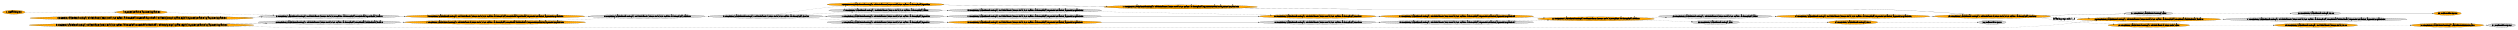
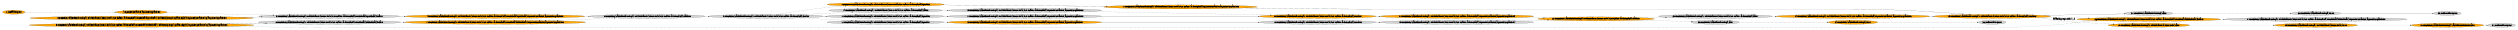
  strict digraph {
    rankdir=LR
    node [fillcolor=orange style=filled type=asymmetric_quantize]
    edge [style=dashed]
    n1 [label="0 /nncf_add_input_0" type=nncf_model_input]
    n2 [label="4 AsymmetricQuantizer/asymmetric_quantize_0"]
    "3 NNCF_RNN/StackedRNN[rnn_impl]/ModuleList[inners]/Recurrent[0]/LSTMCellForwardNNCF[cell]/NNCFLinear[input_linear]/linear_0" [fillcolor=lightgrey type=linear]
    "4 NNCF_RNN/StackedRNN[rnn_impl]/ModuleList[inners]/Recurrent[0]/LSTMCellForwardNNCF[cell]/NNCFLinear[input_linear]/AsymmetricQuantizer/asymmetric_quantize_0"
    "2 NNCF_RNN/StackedRNN[rnn_impl]/ModuleList[inners]/Recurrent[0]/LSTMCellForwardNNCF[cell]/NNCFLinear[input_linear]/ModuleDict[pre_ops]/UpdateWeight[0]/AsymmetricQuantizer[op]/asymmetric_quantize_0"
    "8 NNCF_RNN/StackedRNN[rnn_impl]/ModuleList[inners]/Recurrent[0]/LSTMCellForwardNNCF[cell]/__add___0" [fillcolor=lightgrey type=__add__]
    "9 NNCF_RNN/StackedRNN[rnn_impl]/ModuleList[inners]/Recurrent[0]/LSTMCellForwardNNCF[cell]/chunk_0" [fillcolor=lightgrey type=chunk]
    "6 NNCF_RNN/StackedRNN[rnn_impl]/ModuleList[inners]/Recurrent[0]/LSTMCellForwardNNCF[cell]/NNCFLinear[hidden_linear]/linear_0" [fillcolor=lightgrey type=linear]
    "5 NNCF_RNN/StackedRNN[rnn_impl]/ModuleList[inners]/Recurrent[0]/LSTMCellForwardNNCF[cell]/NNCFLinear[hidden_linear]/ModuleDict[pre_ops]/UpdateWeight[0]/AsymmetricQuantizer[op]/asymmetric_quantize_0"
    "26 NNCF_RNN/StackedRNN[rnn_impl]/ModuleList[inners]/Recurrent[0]/LSTMCellForwardNNCF[cell]/NNCFLinear[hidden_linear]/linear_0" [type=linear]
    "7 NNCF_RNN/StackedRNN[rnn_impl]/ModuleList[inners]/Recurrent[0]/LSTMCellForwardNNCF[cell]/NNCFLinear[hidden_linear]/AsymmetricQuantizer/asymmetric_quantize_0"
    "27 NNCF_RNN/StackedRNN[rnn_impl]/ModuleList[inners]/Recurrent[0]/LSTMCellForwardNNCF[cell]/NNCFLinear[hidden_linear]/AsymmetricQuantizer/asymmetric_quantize_0" [fillcolor=lightgrey]
    "10 NNCF_RNN/StackedRNN[rnn_impl]/ModuleList[inners]/Recurrent[0]/LSTMCellForwardNNCF[cell]/sigmoid_0" [fillcolor=lightgrey type=sigmoid]
    "12 NNCF_RNN/StackedRNN[rnn_impl]/ModuleList[inners]/Recurrent[0]/LSTMCellForwardNNCF[cell]/sigmoid_1" [fillcolor=lightgrey type=sigmoid]
    "14 NNCF_RNN/StackedRNN[rnn_impl]/ModuleList[inners]/Recurrent[0]/LSTMCellForwardNNCF[cell]/tanh_0" [fillcolor=lightgrey type=tanh]
    "16 NNCF_RNN/StackedRNN[rnn_impl]/ModuleList[inners]/Recurrent[0]/LSTMCellForwardNNCF[cell]/sigmoid_2" [type=sigmoid]
    "11 NNCF_RNN/StackedRNN[rnn_impl]/ModuleList[inners]/Recurrent[0]/LSTMCellForwardNNCF[cell]/AsymmetricQuantizer/asymmetric_quantize_0" [fillcolor=lightgrey]
    "13 NNCF_RNN/StackedRNN[rnn_impl]/ModuleList[inners]/Recurrent[0]/LSTMCellForwardNNCF[cell]/AsymmetricQuantizer/asymmetric_quantize_1"
    "15 NNCF_RNN/StackedRNN[rnn_impl]/ModuleList[inners]/Recurrent[0]/LSTMCellForwardNNCF[cell]/AsymmetricQuantizer/asymmetric_quantize_2" [fillcolor=lightgrey]
    "17 NNCF_RNN/StackedRNN[rnn_impl]/ModuleList[inners]/Recurrent[0]/LSTMCellForwardNNCF[cell]/AsymmetricQuantizer/asymmetric_quantize_3"
    "20 NNCF_RNN/StackedRNN[rnn_impl]/ModuleList[inners]/Recurrent[0]/LSTMCellForwardNNCF[cell]/__mul___1" [type=__mul__]
    "21 NNCF_RNN/StackedRNN[rnn_impl]/ModuleList[inners]/Recurrent[0]/LSTMCellForwardNNCF[cell]/AsymmetricQuantizer/asymmetric_quantize_5"
    "18 NNCF_RNN/StackedRNN[rnn_impl]/ModuleList[inners]/Recurrent[0]/LSTMCellForwardNNCF[cell]/__mul___0" [fillcolor=lightgrey type=__mul__]
    "19 NNCF_RNN/StackedRNN[rnn_impl]/ModuleList[inners]/Recurrent[0]/LSTMCellForwardNNCF[cell]/AsymmetricQuantizer/asymmetric_quantize_4" [fillcolor=lightgrey]
    "25 NNCF_RNN/StackedRNN[rnn_impl]/ModuleList[inners]/Recurrent[0]/LSTMCellForwardNNCF[cell]/__mul___2" [type=__mul__]
    "28 NNCF_RNN/StackedRNN[rnn_impl]/ModuleList[inners]/Recurrent[0]/cat_0" [type=cat]
    "31 NNCF_RNN/StackedRNN[rnn_impl]/cat_0" [fillcolor=lightgrey type=cat]
    "22 NNCF_RNN/StackedRNN[rnn_impl]/ModuleList[inners]/Recurrent[0]/LSTMCellForwardNNCF[cell]/__add___1" [type=__add__]
    "23 NNCF_RNN/StackedRNN[rnn_impl]/ModuleList[inners]/Recurrent[0]/LSTMCellForwardNNCF[cell]/tanh_1" [fillcolor=lightgrey type=tanh]
    "33 NNCF_RNN/StackedRNN[rnn_impl]/cat_1" [fillcolor=lightgrey type=cat]
    "24 NNCF_RNN/StackedRNN[rnn_impl]/ModuleList[inners]/Recurrent[0]/LSTMCellForwardNNCF[cell]/AsymmetricQuantizer/asymmetric_quantize_6"
    "34 NNCF_RNN/StackedRNN[rnn_impl]/view_1" [type=view]
    "29 NNCF_RNN/StackedRNN[rnn_impl]/ModuleList[inners]/Recurrent[0]/view_0" [type=view]
    "32 NNCF_RNN/StackedRNN[rnn_impl]/view_0" [fillcolor=lightgrey type=view]
    "30 NNCF_RNN/StackedRNN[rnn_impl]/StackedRNNResetPoint/cat_0" [type=cat]
    "37 /nncf_model_output_2" [fillcolor=lightgrey type=nncf_model_output]
-   "35 /nncf_model_output_0" [type=nncf_model_output]
+   "35 /nncf_model_output_0" [fillcolor=lightgrey type=nncf_model_output]
    "36 /nncf_model_output_1" [fillcolor=lightgrey type=nncf_model_output]
    n1 -> n2
    n2 -> "3 NNCF_RNN/StackedRNN[rnn_impl]/ModuleList[inners]/Recurrent[0]/LSTMCellForwardNNCF[cell]/NNCFLinear[input_linear]/linear_0"
    "3 NNCF_RNN/StackedRNN[rnn_impl]/ModuleList[inners]/Recurrent[0]/LSTMCellForwardNNCF[cell]/NNCFLinear[input_linear]/linear_0" -> "4 NNCF_RNN/StackedRNN[rnn_impl]/ModuleList[inners]/Recurrent[0]/LSTMCellForwardNNCF[cell]/NNCFLinear[input_linear]/AsymmetricQuantizer/asymmetric_quantize_0" [style=solid]
    "4 NNCF_RNN/StackedRNN[rnn_impl]/ModuleList[inners]/Recurrent[0]/LSTMCellForwardNNCF[cell]/NNCFLinear[input_linear]/AsymmetricQuantizer/asymmetric_quantize_0" -> "8 NNCF_RNN/StackedRNN[rnn_impl]/ModuleList[inners]/Recurrent[0]/LSTMCellForwardNNCF[cell]/__add___0"
    "2 NNCF_RNN/StackedRNN[rnn_impl]/ModuleList[inners]/Recurrent[0]/LSTMCellForwardNNCF[cell]/NNCFLinear[input_linear]/ModuleDict[pre_ops]/UpdateWeight[0]/AsymmetricQuantizer[op]/asymmetric_quantize_0" -> "3 NNCF_RNN/StackedRNN[rnn_impl]/ModuleList[inners]/Recurrent[0]/LSTMCellForwardNNCF[cell]/NNCFLinear[input_linear]/linear_0" [style=solid]
    "8 NNCF_RNN/StackedRNN[rnn_impl]/ModuleList[inners]/Recurrent[0]/LSTMCellForwardNNCF[cell]/__add___0" -> "9 NNCF_RNN/StackedRNN[rnn_impl]/ModuleList[inners]/Recurrent[0]/LSTMCellForwardNNCF[cell]/chunk_0"
    "9 NNCF_RNN/StackedRNN[rnn_impl]/ModuleList[inners]/Recurrent[0]/LSTMCellForwardNNCF[cell]/chunk_0" -> "10 NNCF_RNN/StackedRNN[rnn_impl]/ModuleList[inners]/Recurrent[0]/LSTMCellForwardNNCF[cell]/sigmoid_0" [style=solid]
    "9 NNCF_RNN/StackedRNN[rnn_impl]/ModuleList[inners]/Recurrent[0]/LSTMCellForwardNNCF[cell]/chunk_0" -> "12 NNCF_RNN/StackedRNN[rnn_impl]/ModuleList[inners]/Recurrent[0]/LSTMCellForwardNNCF[cell]/sigmoid_1"
    "9 NNCF_RNN/StackedRNN[rnn_impl]/ModuleList[inners]/Recurrent[0]/LSTMCellForwardNNCF[cell]/chunk_0" -> "14 NNCF_RNN/StackedRNN[rnn_impl]/ModuleList[inners]/Recurrent[0]/LSTMCellForwardNNCF[cell]/tanh_0"
    "9 NNCF_RNN/StackedRNN[rnn_impl]/ModuleList[inners]/Recurrent[0]/LSTMCellForwardNNCF[cell]/chunk_0" -> "16 NNCF_RNN/StackedRNN[rnn_impl]/ModuleList[inners]/Recurrent[0]/LSTMCellForwardNNCF[cell]/sigmoid_2"
    "6 NNCF_RNN/StackedRNN[rnn_impl]/ModuleList[inners]/Recurrent[0]/LSTMCellForwardNNCF[cell]/NNCFLinear[hidden_linear]/linear_0" -> "7 NNCF_RNN/StackedRNN[rnn_impl]/ModuleList[inners]/Recurrent[0]/LSTMCellForwardNNCF[cell]/NNCFLinear[hidden_linear]/AsymmetricQuantizer/asymmetric_quantize_0"
    "5 NNCF_RNN/StackedRNN[rnn_impl]/ModuleList[inners]/Recurrent[0]/LSTMCellForwardNNCF[cell]/NNCFLinear[hidden_linear]/ModuleDict[pre_ops]/UpdateWeight[0]/AsymmetricQuantizer[op]/asymmetric_quantize_0" -> "6 NNCF_RNN/StackedRNN[rnn_impl]/ModuleList[inners]/Recurrent[0]/LSTMCellForwardNNCF[cell]/NNCFLinear[hidden_linear]/linear_0" [style=solid]
    "5 NNCF_RNN/StackedRNN[rnn_impl]/ModuleList[inners]/Recurrent[0]/LSTMCellForwardNNCF[cell]/NNCFLinear[hidden_linear]/ModuleDict[pre_ops]/UpdateWeight[0]/AsymmetricQuantizer[op]/asymmetric_quantize_0" -> "26 NNCF_RNN/StackedRNN[rnn_impl]/ModuleList[inners]/Recurrent[0]/LSTMCellForwardNNCF[cell]/NNCFLinear[hidden_linear]/linear_0"
    "26 NNCF_RNN/StackedRNN[rnn_impl]/ModuleList[inners]/Recurrent[0]/LSTMCellForwardNNCF[cell]/NNCFLinear[hidden_linear]/linear_0" -> "27 NNCF_RNN/StackedRNN[rnn_impl]/ModuleList[inners]/Recurrent[0]/LSTMCellForwardNNCF[cell]/NNCFLinear[hidden_linear]/AsymmetricQuantizer/asymmetric_quantize_0"
    "7 NNCF_RNN/StackedRNN[rnn_impl]/ModuleList[inners]/Recurrent[0]/LSTMCellForwardNNCF[cell]/NNCFLinear[hidden_linear]/AsymmetricQuantizer/asymmetric_quantize_0" -> "8 NNCF_RNN/StackedRNN[rnn_impl]/ModuleList[inners]/Recurrent[0]/LSTMCellForwardNNCF[cell]/__add___0"
    "10 NNCF_RNN/StackedRNN[rnn_impl]/ModuleList[inners]/Recurrent[0]/LSTMCellForwardNNCF[cell]/sigmoid_0" -> "11 NNCF_RNN/StackedRNN[rnn_impl]/ModuleList[inners]/Recurrent[0]/LSTMCellForwardNNCF[cell]/AsymmetricQuantizer/asymmetric_quantize_0" [style=solid]
    "12 NNCF_RNN/StackedRNN[rnn_impl]/ModuleList[inners]/Recurrent[0]/LSTMCellForwardNNCF[cell]/sigmoid_1" -> "13 NNCF_RNN/StackedRNN[rnn_impl]/ModuleList[inners]/Recurrent[0]/LSTMCellForwardNNCF[cell]/AsymmetricQuantizer/asymmetric_quantize_1"
    "14 NNCF_RNN/StackedRNN[rnn_impl]/ModuleList[inners]/Recurrent[0]/LSTMCellForwardNNCF[cell]/tanh_0" -> "15 NNCF_RNN/StackedRNN[rnn_impl]/ModuleList[inners]/Recurrent[0]/LSTMCellForwardNNCF[cell]/AsymmetricQuantizer/asymmetric_quantize_2" [style=solid]
    "16 NNCF_RNN/StackedRNN[rnn_impl]/ModuleList[inners]/Recurrent[0]/LSTMCellForwardNNCF[cell]/sigmoid_2" -> "17 NNCF_RNN/StackedRNN[rnn_impl]/ModuleList[inners]/Recurrent[0]/LSTMCellForwardNNCF[cell]/AsymmetricQuantizer/asymmetric_quantize_3" [style=solid]
    "11 NNCF_RNN/StackedRNN[rnn_impl]/ModuleList[inners]/Recurrent[0]/LSTMCellForwardNNCF[cell]/AsymmetricQuantizer/asymmetric_quantize_0" -> "20 NNCF_RNN/StackedRNN[rnn_impl]/ModuleList[inners]/Recurrent[0]/LSTMCellForwardNNCF[cell]/__mul___1" [style=solid]
    "13 NNCF_RNN/StackedRNN[rnn_impl]/ModuleList[inners]/Recurrent[0]/LSTMCellForwardNNCF[cell]/AsymmetricQuantizer/asymmetric_quantize_1" -> "18 NNCF_RNN/StackedRNN[rnn_impl]/ModuleList[inners]/Recurrent[0]/LSTMCellForwardNNCF[cell]/__mul___0" [style=solid]
    "15 NNCF_RNN/StackedRNN[rnn_impl]/ModuleList[inners]/Recurrent[0]/LSTMCellForwardNNCF[cell]/AsymmetricQuantizer/asymmetric_quantize_2" -> "20 NNCF_RNN/StackedRNN[rnn_impl]/ModuleList[inners]/Recurrent[0]/LSTMCellForwardNNCF[cell]/__mul___1"
    "17 NNCF_RNN/StackedRNN[rnn_impl]/ModuleList[inners]/Recurrent[0]/LSTMCellForwardNNCF[cell]/AsymmetricQuantizer/asymmetric_quantize_3" -> "25 NNCF_RNN/StackedRNN[rnn_impl]/ModuleList[inners]/Recurrent[0]/LSTMCellForwardNNCF[cell]/__mul___2" [style=solid]
    "20 NNCF_RNN/StackedRNN[rnn_impl]/ModuleList[inners]/Recurrent[0]/LSTMCellForwardNNCF[cell]/__mul___1" -> "21 NNCF_RNN/StackedRNN[rnn_impl]/ModuleList[inners]/Recurrent[0]/LSTMCellForwardNNCF[cell]/AsymmetricQuantizer/asymmetric_quantize_5" [style=solid]
    "21 NNCF_RNN/StackedRNN[rnn_impl]/ModuleList[inners]/Recurrent[0]/LSTMCellForwardNNCF[cell]/AsymmetricQuantizer/asymmetric_quantize_5" -> "22 NNCF_RNN/StackedRNN[rnn_impl]/ModuleList[inners]/Recurrent[0]/LSTMCellForwardNNCF[cell]/__add___1"
    "18 NNCF_RNN/StackedRNN[rnn_impl]/ModuleList[inners]/Recurrent[0]/LSTMCellForwardNNCF[cell]/__mul___0" -> "19 NNCF_RNN/StackedRNN[rnn_impl]/ModuleList[inners]/Recurrent[0]/LSTMCellForwardNNCF[cell]/AsymmetricQuantizer/asymmetric_quantize_4" [style=solid]
    "19 NNCF_RNN/StackedRNN[rnn_impl]/ModuleList[inners]/Recurrent[0]/LSTMCellForwardNNCF[cell]/AsymmetricQuantizer/asymmetric_quantize_4" -> "22 NNCF_RNN/StackedRNN[rnn_impl]/ModuleList[inners]/Recurrent[0]/LSTMCellForwardNNCF[cell]/__add___1"
    "25 NNCF_RNN/StackedRNN[rnn_impl]/ModuleList[inners]/Recurrent[0]/LSTMCellForwardNNCF[cell]/__mul___2" -> "26 NNCF_RNN/StackedRNN[rnn_impl]/ModuleList[inners]/Recurrent[0]/LSTMCellForwardNNCF[cell]/NNCFLinear[hidden_linear]/linear_0"
    "25 NNCF_RNN/StackedRNN[rnn_impl]/ModuleList[inners]/Recurrent[0]/LSTMCellForwardNNCF[cell]/__mul___2" -> "28 NNCF_RNN/StackedRNN[rnn_impl]/ModuleList[inners]/Recurrent[0]/cat_0" [label="parallel_input_port_ids:[1, 2]"]
    "25 NNCF_RNN/StackedRNN[rnn_impl]/ModuleList[inners]/Recurrent[0]/LSTMCellForwardNNCF[cell]/__mul___2" -> "31 NNCF_RNN/StackedRNN[rnn_impl]/cat_0" [style=solid]
    "28 NNCF_RNN/StackedRNN[rnn_impl]/ModuleList[inners]/Recurrent[0]/cat_0" -> "29 NNCF_RNN/StackedRNN[rnn_impl]/ModuleList[inners]/Recurrent[0]/view_0"
    "31 NNCF_RNN/StackedRNN[rnn_impl]/cat_0" -> "32 NNCF_RNN/StackedRNN[rnn_impl]/view_0"
    "22 NNCF_RNN/StackedRNN[rnn_impl]/ModuleList[inners]/Recurrent[0]/LSTMCellForwardNNCF[cell]/__add___1" -> "23 NNCF_RNN/StackedRNN[rnn_impl]/ModuleList[inners]/Recurrent[0]/LSTMCellForwardNNCF[cell]/tanh_1"
    "22 NNCF_RNN/StackedRNN[rnn_impl]/ModuleList[inners]/Recurrent[0]/LSTMCellForwardNNCF[cell]/__add___1" -> "33 NNCF_RNN/StackedRNN[rnn_impl]/cat_1"
    "23 NNCF_RNN/StackedRNN[rnn_impl]/ModuleList[inners]/Recurrent[0]/LSTMCellForwardNNCF[cell]/tanh_1" -> "24 NNCF_RNN/StackedRNN[rnn_impl]/ModuleList[inners]/Recurrent[0]/LSTMCellForwardNNCF[cell]/AsymmetricQuantizer/asymmetric_quantize_6"
    "33 NNCF_RNN/StackedRNN[rnn_impl]/cat_1" -> "34 NNCF_RNN/StackedRNN[rnn_impl]/view_1"
    "24 NNCF_RNN/StackedRNN[rnn_impl]/ModuleList[inners]/Recurrent[0]/LSTMCellForwardNNCF[cell]/AsymmetricQuantizer/asymmetric_quantize_6" -> "25 NNCF_RNN/StackedRNN[rnn_impl]/ModuleList[inners]/Recurrent[0]/LSTMCellForwardNNCF[cell]/__mul___2"
    "34 NNCF_RNN/StackedRNN[rnn_impl]/view_1" -> "36 /nncf_model_output_1"
    "29 NNCF_RNN/StackedRNN[rnn_impl]/ModuleList[inners]/Recurrent[0]/view_0" -> "30 NNCF_RNN/StackedRNN[rnn_impl]/StackedRNNResetPoint/cat_0"
    "32 NNCF_RNN/StackedRNN[rnn_impl]/view_0" -> "35 /nncf_model_output_0" [style=solid]
    "30 NNCF_RNN/StackedRNN[rnn_impl]/StackedRNNResetPoint/cat_0" -> "37 /nncf_model_output_2" [style=solid]
  }
